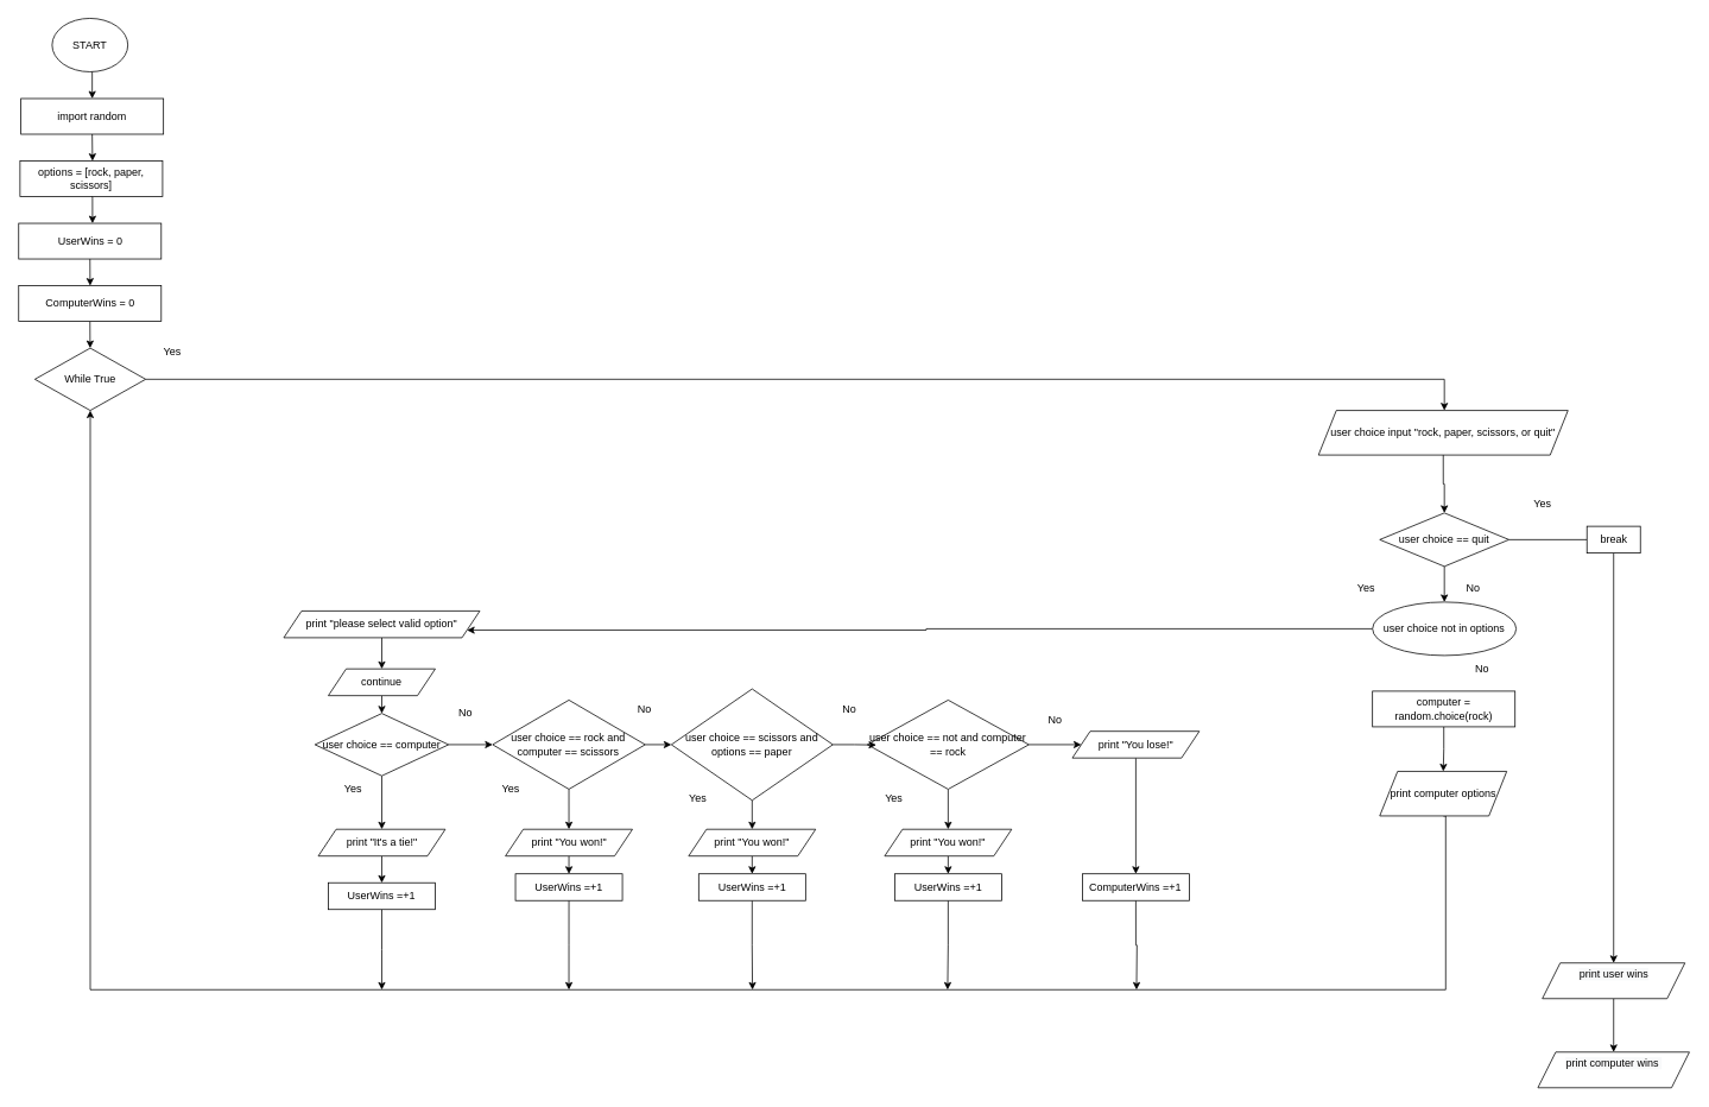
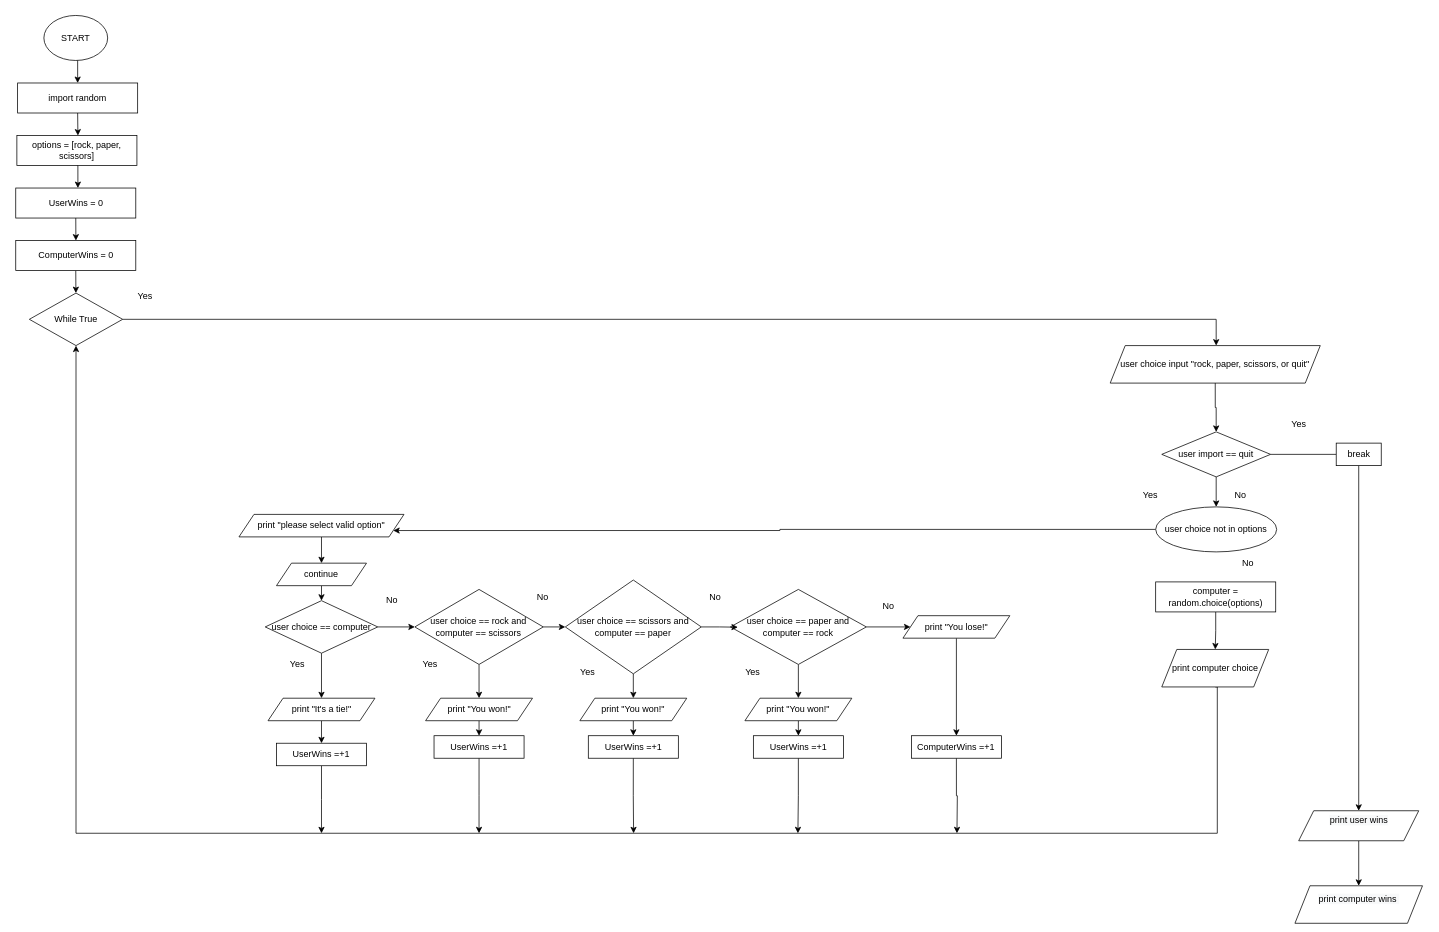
  <mxCell id="0" />
  <mxCell id="1" parent="0" />
  <mxCell id="2" value="START" style="ellipse;whiteSpace=wrap;html=1;" parent="1" vertex="1"><mxGeometry x="58" y="20" width="85" height="60" as="geometry" /></mxCell>
  <mxCell id="3" value="" style="endArrow=classic;html=1;rounded=0;" parent="1" edge="1"><mxGeometry width="50" height="50" relative="1" as="geometry"><mxPoint x="103" y="80" as="sourcePoint" /><mxPoint x="103" y="110" as="targetPoint" /></mxGeometry></mxCell>
  <mxCell id="4" style="edgeStyle=orthogonalEdgeStyle;rounded=0;orthogonalLoop=1;jettySize=auto;html=1;exitX=1;exitY=0.5;exitDx=0;exitDy=0;entryX=0.5;entryY=0;entryDx=0;entryDy=0;" parent="1" source="5" edge="1"><mxGeometry relative="1" as="geometry"><mxPoint x="1620.51" y="460" as="targetPoint" /><Array as="points"><mxPoint x="1621" y="425" /></Array></mxGeometry></mxCell>
  <mxCell id="5" value="While True" style="rhombus;whiteSpace=wrap;html=1;" parent="1" vertex="1"><mxGeometry x="38.63" y="390" width="124.37" height="70" as="geometry" /></mxCell>
  <mxCell id="6" style="edgeStyle=orthogonalEdgeStyle;rounded=0;orthogonalLoop=1;jettySize=auto;html=1;exitX=0.5;exitY=1;exitDx=0;exitDy=0;" parent="1" source="7" edge="1"><mxGeometry relative="1" as="geometry"><mxPoint x="103.333" y="180" as="targetPoint" /></mxGeometry></mxCell>
  <mxCell id="7" value="import random" style="rounded=0;whiteSpace=wrap;html=1;" parent="1" vertex="1"><mxGeometry x="23" y="110" width="160" height="40" as="geometry" /></mxCell>
  <mxCell id="8" style="edgeStyle=orthogonalEdgeStyle;rounded=0;orthogonalLoop=1;jettySize=auto;html=1;exitX=0.5;exitY=1;exitDx=0;exitDy=0;" parent="1" source="9" edge="1"><mxGeometry relative="1" as="geometry"><mxPoint x="103.333" y="250" as="targetPoint" /></mxGeometry></mxCell>
  <mxCell id="9" value="options = [rock, paper, scissors]" style="rounded=0;whiteSpace=wrap;html=1;" parent="1" vertex="1"><mxGeometry x="22" y="180" width="160" height="40" as="geometry" /></mxCell>
  <mxCell id="10" style="edgeStyle=orthogonalEdgeStyle;rounded=0;orthogonalLoop=1;jettySize=auto;html=1;exitX=0.5;exitY=1;exitDx=0;exitDy=0;" parent="1" source="11" edge="1"><mxGeometry relative="1" as="geometry"><mxPoint x="100.667" y="320" as="targetPoint" /></mxGeometry></mxCell>
  <mxCell id="11" value="UserWins = 0" style="rounded=0;whiteSpace=wrap;html=1;" parent="1" vertex="1"><mxGeometry x="20.5" y="250" width="160" height="40" as="geometry" /></mxCell>
  <mxCell id="12" style="edgeStyle=orthogonalEdgeStyle;rounded=0;orthogonalLoop=1;jettySize=auto;html=1;exitX=0.5;exitY=1;exitDx=0;exitDy=0;" parent="1" source="13" edge="1"><mxGeometry relative="1" as="geometry"><mxPoint x="100.667" y="390" as="targetPoint" /></mxGeometry></mxCell>
  <mxCell id="13" value="ComputerWins = 0" style="rounded=0;whiteSpace=wrap;html=1;" parent="1" vertex="1"><mxGeometry x="20.5" y="320" width="160" height="40" as="geometry" /></mxCell>
  <mxCell id="14" style="edgeStyle=orthogonalEdgeStyle;rounded=0;orthogonalLoop=1;jettySize=auto;html=1;exitX=0.5;exitY=1;exitDx=0;exitDy=0;entryX=0.5;entryY=0;entryDx=0;entryDy=0;" parent="1" source="16" target="20" edge="1"><mxGeometry relative="1" as="geometry" /></mxCell>
  <mxCell id="15" style="edgeStyle=orthogonalEdgeStyle;rounded=0;orthogonalLoop=1;jettySize=auto;html=1;exitX=1;exitY=0.5;exitDx=0;exitDy=0;entryX=0;entryY=0.5;entryDx=0;entryDy=0;endArrow=none;" edge="1" parent="1" source="16" target="18"><mxGeometry relative="1" as="geometry" /></mxCell>
- <mxCell id="16" value="user choice == quit" style="rhombus;whiteSpace=wrap;html=1;" parent="1" vertex="1"><mxGeometry x="1548" y="575" width="145" height="60" as="geometry" /></mxCell>
+ <mxCell id="16" value="user import == quit" style="rhombus;whiteSpace=wrap;html=1;" parent="1" vertex="1"><mxGeometry x="1548" y="575" width="145" height="60" as="geometry" /></mxCell>
  <mxCell id="17" style="edgeStyle=orthogonalEdgeStyle;rounded=0;orthogonalLoop=1;jettySize=auto;html=1;exitX=0.5;exitY=1;exitDx=0;exitDy=0;entryX=0.5;entryY=0;entryDx=0;entryDy=0;" edge="1" parent="1" source="18" target="74"><mxGeometry relative="1" as="geometry" /></mxCell>
  <mxCell id="18" value="break" style="rounded=0;whiteSpace=wrap;html=1;" parent="1" vertex="1"><mxGeometry x="1780.5" y="590" width="60" height="30" as="geometry" /></mxCell>
  <mxCell id="19" style="edgeStyle=orthogonalEdgeStyle;rounded=0;orthogonalLoop=1;jettySize=auto;html=1;exitX=0;exitY=0.5;exitDx=0;exitDy=0;entryX=1;entryY=0.75;entryDx=0;entryDy=0;" edge="1" parent="1" source="20" target="37"><mxGeometry relative="1" as="geometry" /></mxCell>
  <mxCell id="20" value="user choice not in options" style="ellipse;whiteSpace=wrap;html=1;" parent="1" vertex="1"><mxGeometry x="1539.88" y="675" width="161.25" height="60" as="geometry" /></mxCell>
  <mxCell id="21" style="edgeStyle=orthogonalEdgeStyle;rounded=0;orthogonalLoop=1;jettySize=auto;html=1;exitX=0.5;exitY=1;exitDx=0;exitDy=0;" edge="1" parent="1" source="22" target="35"><mxGeometry relative="1" as="geometry" /></mxCell>
- <mxCell id="22" value="computer = random.choice(rock)" style="rounded=0;whiteSpace=wrap;html=1;" parent="1" vertex="1"><mxGeometry x="1539.88" y="775" width="160" height="40" as="geometry" /></mxCell>
+ <mxCell id="22" value="computer = random.choice(options)" style="rounded=0;whiteSpace=wrap;html=1;" parent="1" vertex="1"><mxGeometry x="1539.88" y="775" width="160" height="40" as="geometry" /></mxCell>
  <mxCell id="23" style="edgeStyle=orthogonalEdgeStyle;rounded=0;orthogonalLoop=1;jettySize=auto;html=1;exitX=0.5;exitY=1;exitDx=0;exitDy=0;entryX=0.5;entryY=0;entryDx=0;entryDy=0;" parent="1" source="24" target="27" edge="1"><mxGeometry relative="1" as="geometry" /></mxCell>
  <mxCell id="24" value="continue" style="shape=parallelogram;perimeter=parallelogramPerimeter;whiteSpace=wrap;html=1;fixedSize=1;" parent="1" vertex="1"><mxGeometry x="368" y="750" width="120" height="30" as="geometry" /></mxCell>
  <mxCell id="25" style="edgeStyle=orthogonalEdgeStyle;rounded=0;orthogonalLoop=1;jettySize=auto;html=1;exitX=0.5;exitY=1;exitDx=0;exitDy=0;entryX=0.5;entryY=0;entryDx=0;entryDy=0;" parent="1" source="27" target="32" edge="1"><mxGeometry relative="1" as="geometry" /></mxCell>
  <mxCell id="26" style="edgeStyle=orthogonalEdgeStyle;rounded=0;orthogonalLoop=1;jettySize=auto;html=1;exitX=1;exitY=0.5;exitDx=0;exitDy=0;entryX=0;entryY=0.5;entryDx=0;entryDy=0;" edge="1" parent="1" source="27" target="47"><mxGeometry relative="1" as="geometry" /></mxCell>
  <mxCell id="27" value="user choice == computer" style="rhombus;whiteSpace=wrap;html=1;" parent="1" vertex="1"><mxGeometry x="353" y="800" width="150" height="70" as="geometry" /></mxCell>
  <mxCell id="28" value="No" style="text;html=1;strokeColor=none;fillColor=none;align=center;verticalAlign=middle;whiteSpace=wrap;rounded=0;" parent="1" vertex="1"><mxGeometry x="1623" y="645" width="60" height="30" as="geometry" /></mxCell>
  <mxCell id="29" value="No" style="text;html=1;strokeColor=none;fillColor=none;align=center;verticalAlign=middle;whiteSpace=wrap;rounded=0;" parent="1" vertex="1"><mxGeometry x="1633" y="735" width="60" height="30" as="geometry" /></mxCell>
  <mxCell id="30" value="Yes" style="text;html=1;strokeColor=none;fillColor=none;align=center;verticalAlign=middle;whiteSpace=wrap;rounded=0;" parent="1" vertex="1"><mxGeometry x="1503" y="645" width="60" height="30" as="geometry" /></mxCell>
  <mxCell id="31" style="edgeStyle=orthogonalEdgeStyle;rounded=0;orthogonalLoop=1;jettySize=auto;html=1;exitX=0.5;exitY=1;exitDx=0;exitDy=0;entryX=0.5;entryY=0;entryDx=0;entryDy=0;" edge="1" parent="1" source="32" target="61"><mxGeometry relative="1" as="geometry" /></mxCell>
  <mxCell id="32" value="print &quot;It's a tie!&quot;" style="shape=parallelogram;perimeter=parallelogramPerimeter;whiteSpace=wrap;html=1;fixedSize=1;" parent="1" vertex="1"><mxGeometry x="356.75" y="930" width="142.5" height="30" as="geometry" /></mxCell>
  <mxCell id="33" value="Yes" style="text;html=1;strokeColor=none;fillColor=none;align=center;verticalAlign=middle;whiteSpace=wrap;rounded=0;" parent="1" vertex="1"><mxGeometry x="365.5" y="870" width="60" height="30" as="geometry" /></mxCell>
  <mxCell id="34" style="edgeStyle=orthogonalEdgeStyle;rounded=0;orthogonalLoop=1;jettySize=auto;html=1;exitX=0.5;exitY=1;exitDx=0;exitDy=0;entryX=0.5;entryY=1;entryDx=0;entryDy=0;" edge="1" parent="1" source="35" target="5"><mxGeometry relative="1" as="geometry"><Array as="points"><mxPoint x="1622" y="1110" /><mxPoint x="101" y="1110" /></Array></mxGeometry></mxCell>
- <mxCell id="35" value="print computer options" style="shape=parallelogram;perimeter=parallelogramPerimeter;whiteSpace=wrap;html=1;fixedSize=1;" parent="1" vertex="1"><mxGeometry x="1548" y="865" width="142.5" height="50" as="geometry" /></mxCell>
+ <mxCell id="35" value="print computer choice" style="shape=parallelogram;perimeter=parallelogramPerimeter;whiteSpace=wrap;html=1;fixedSize=1;" parent="1" vertex="1"><mxGeometry x="1548" y="865" width="142.5" height="50" as="geometry" /></mxCell>
  <mxCell id="36" style="edgeStyle=orthogonalEdgeStyle;rounded=0;orthogonalLoop=1;jettySize=auto;html=1;exitX=0.5;exitY=1;exitDx=0;exitDy=0;entryX=0.5;entryY=0;entryDx=0;entryDy=0;" parent="1" source="37" target="24" edge="1"><mxGeometry relative="1" as="geometry" /></mxCell>
  <mxCell id="37" value="print &quot;please select valid option&quot;" style="shape=parallelogram;perimeter=parallelogramPerimeter;whiteSpace=wrap;html=1;fixedSize=1;" parent="1" vertex="1"><mxGeometry x="318" y="685" width="220" height="30" as="geometry" /></mxCell>
  <mxCell id="38" style="edgeStyle=orthogonalEdgeStyle;rounded=0;orthogonalLoop=1;jettySize=auto;html=1;exitX=0.5;exitY=1;exitDx=0;exitDy=0;entryX=0.5;entryY=0;entryDx=0;entryDy=0;" edge="1" parent="1" source="40" target="54"><mxGeometry relative="1" as="geometry" /></mxCell>
  <mxCell id="39" style="edgeStyle=orthogonalEdgeStyle;rounded=0;orthogonalLoop=1;jettySize=auto;html=1;exitX=1;exitY=0.5;exitDx=0;exitDy=0;entryX=0;entryY=0.5;entryDx=0;entryDy=0;" edge="1" parent="1" source="40" target="59"><mxGeometry relative="1" as="geometry" /></mxCell>
- <mxCell id="40" value="user choice == not and computer == rock" style="rhombus;whiteSpace=wrap;html=1;" parent="1" vertex="1"><mxGeometry x="973" y="785" width="181.25" height="100" as="geometry" /></mxCell>
+ <mxCell id="40" value="user choice == paper and computer == rock" style="rhombus;whiteSpace=wrap;html=1;" parent="1" vertex="1"><mxGeometry x="973" y="785" width="181.25" height="100" as="geometry" /></mxCell>
  <mxCell id="41" style="edgeStyle=orthogonalEdgeStyle;rounded=0;orthogonalLoop=1;jettySize=auto;html=1;exitX=0.5;exitY=1;exitDx=0;exitDy=0;entryX=0.5;entryY=0;entryDx=0;entryDy=0;" edge="1" parent="1" source="42" target="63"><mxGeometry relative="1" as="geometry" /></mxCell>
  <mxCell id="42" value="print &quot;You won!&quot;" style="shape=parallelogram;perimeter=parallelogramPerimeter;whiteSpace=wrap;html=1;fixedSize=1;" parent="1" vertex="1"><mxGeometry x="566.76" y="930" width="142.5" height="30" as="geometry" /></mxCell>
  <mxCell id="43" value="Yes" style="text;html=1;strokeColor=none;fillColor=none;align=center;verticalAlign=middle;whiteSpace=wrap;rounded=0;" parent="1" vertex="1"><mxGeometry x="543" y="870" width="60" height="30" as="geometry" /></mxCell>
  <mxCell id="44" value="No" style="text;html=1;strokeColor=none;fillColor=none;align=center;verticalAlign=middle;whiteSpace=wrap;rounded=0;" parent="1" vertex="1"><mxGeometry x="492.38" y="785" width="60" height="30" as="geometry" /></mxCell>
  <mxCell id="45" style="edgeStyle=orthogonalEdgeStyle;rounded=0;orthogonalLoop=1;jettySize=auto;html=1;exitX=1;exitY=0.5;exitDx=0;exitDy=0;entryX=0;entryY=0.5;entryDx=0;entryDy=0;" edge="1" parent="1" source="47" target="50"><mxGeometry relative="1" as="geometry" /></mxCell>
  <mxCell id="46" style="edgeStyle=orthogonalEdgeStyle;rounded=0;orthogonalLoop=1;jettySize=auto;html=1;exitX=0.5;exitY=1;exitDx=0;exitDy=0;entryX=0.5;entryY=0;entryDx=0;entryDy=0;" edge="1" parent="1" source="47" target="42"><mxGeometry relative="1" as="geometry" /></mxCell>
  <mxCell id="47" value="user choice == rock and computer == scissors" style="rhombus;whiteSpace=wrap;html=1;" parent="1" vertex="1"><mxGeometry x="552.38" y="785" width="171.25" height="100" as="geometry" /></mxCell>
  <mxCell id="48" style="edgeStyle=orthogonalEdgeStyle;rounded=0;orthogonalLoop=1;jettySize=auto;html=1;exitX=1;exitY=0.5;exitDx=0;exitDy=0;" edge="1" parent="1" source="50"><mxGeometry relative="1" as="geometry"><mxPoint x="983" y="835.333" as="targetPoint" /></mxGeometry></mxCell>
  <mxCell id="49" style="edgeStyle=orthogonalEdgeStyle;rounded=0;orthogonalLoop=1;jettySize=auto;html=1;exitX=0.5;exitY=1;exitDx=0;exitDy=0;entryX=0.5;entryY=0;entryDx=0;entryDy=0;" edge="1" parent="1" source="50" target="52"><mxGeometry relative="1" as="geometry" /></mxCell>
- <mxCell id="50" value="user choice == scissors and options == paper" style="rhombus;whiteSpace=wrap;html=1;" vertex="1" parent="1"><mxGeometry x="753" y="772.5" width="181.25" height="125" as="geometry" /></mxCell>
+ <mxCell id="50" value="user choice == scissors and computer == paper" style="rhombus;whiteSpace=wrap;html=1;" vertex="1" parent="1"><mxGeometry x="753" y="772.5" width="181.25" height="125" as="geometry" /></mxCell>
  <mxCell id="51" style="edgeStyle=orthogonalEdgeStyle;rounded=0;orthogonalLoop=1;jettySize=auto;html=1;exitX=0.5;exitY=1;exitDx=0;exitDy=0;entryX=0.5;entryY=0;entryDx=0;entryDy=0;" edge="1" parent="1" source="52" target="65"><mxGeometry relative="1" as="geometry" /></mxCell>
  <mxCell id="52" value="print &quot;You won!&quot;" style="shape=parallelogram;perimeter=parallelogramPerimeter;whiteSpace=wrap;html=1;fixedSize=1;" vertex="1" parent="1"><mxGeometry x="772.38" y="930" width="142.5" height="30" as="geometry" /></mxCell>
  <mxCell id="53" style="edgeStyle=orthogonalEdgeStyle;rounded=0;orthogonalLoop=1;jettySize=auto;html=1;exitX=0.5;exitY=1;exitDx=0;exitDy=0;entryX=0.5;entryY=0;entryDx=0;entryDy=0;" edge="1" parent="1" source="54" target="67"><mxGeometry relative="1" as="geometry" /></mxCell>
  <mxCell id="54" value="print &quot;You won!&quot;" style="shape=parallelogram;perimeter=parallelogramPerimeter;whiteSpace=wrap;html=1;fixedSize=1;" vertex="1" parent="1"><mxGeometry x="992.38" y="930" width="142.5" height="30" as="geometry" /></mxCell>
  <mxCell id="55" value="No" style="text;html=1;strokeColor=none;fillColor=none;align=center;verticalAlign=middle;whiteSpace=wrap;rounded=0;" vertex="1" parent="1"><mxGeometry x="693" y="780" width="60" height="30" as="geometry" /></mxCell>
  <mxCell id="56" value="No" style="text;html=1;strokeColor=none;fillColor=none;align=center;verticalAlign=middle;whiteSpace=wrap;rounded=0;" vertex="1" parent="1"><mxGeometry x="923" y="780" width="60" height="30" as="geometry" /></mxCell>
  <mxCell id="57" value="No" style="text;html=1;strokeColor=none;fillColor=none;align=center;verticalAlign=middle;whiteSpace=wrap;rounded=0;" vertex="1" parent="1"><mxGeometry x="1154.25" y="792" width="60" height="30" as="geometry" /></mxCell>
  <mxCell id="58" style="edgeStyle=orthogonalEdgeStyle;rounded=0;orthogonalLoop=1;jettySize=auto;html=1;exitX=0.5;exitY=1;exitDx=0;exitDy=0;entryX=0.5;entryY=0;entryDx=0;entryDy=0;" edge="1" parent="1" source="59" target="69"><mxGeometry relative="1" as="geometry" /></mxCell>
  <mxCell id="59" value="print &quot;You lose!&quot;" style="shape=parallelogram;perimeter=parallelogramPerimeter;whiteSpace=wrap;html=1;fixedSize=1;" vertex="1" parent="1"><mxGeometry x="1203" y="820" width="142.5" height="30" as="geometry" /></mxCell>
  <mxCell id="60" style="edgeStyle=orthogonalEdgeStyle;rounded=0;orthogonalLoop=1;jettySize=auto;html=1;exitX=0.5;exitY=1;exitDx=0;exitDy=0;" edge="1" parent="1" source="61"><mxGeometry relative="1" as="geometry"><mxPoint x="428" y="1110" as="targetPoint" /></mxGeometry></mxCell>
  <mxCell id="61" value="UserWins =+1" style="rounded=0;whiteSpace=wrap;html=1;" vertex="1" parent="1"><mxGeometry x="368" y="990" width="120" height="30" as="geometry" /></mxCell>
  <mxCell id="62" style="edgeStyle=orthogonalEdgeStyle;rounded=0;orthogonalLoop=1;jettySize=auto;html=1;exitX=0.5;exitY=1;exitDx=0;exitDy=0;" edge="1" parent="1" source="63"><mxGeometry relative="1" as="geometry"><mxPoint x="638" y="1110" as="targetPoint" /></mxGeometry></mxCell>
  <mxCell id="63" value="UserWins =+1" style="rounded=0;whiteSpace=wrap;html=1;" vertex="1" parent="1"><mxGeometry x="578.01" y="980" width="120" height="30" as="geometry" /></mxCell>
  <mxCell id="64" style="edgeStyle=orthogonalEdgeStyle;rounded=0;orthogonalLoop=1;jettySize=auto;html=1;exitX=0.5;exitY=1;exitDx=0;exitDy=0;" edge="1" parent="1" source="65"><mxGeometry relative="1" as="geometry"><mxPoint x="844" y="1110" as="targetPoint" /></mxGeometry></mxCell>
  <mxCell id="65" value="UserWins =+1" style="rounded=0;whiteSpace=wrap;html=1;container=1;" vertex="1" parent="1"><mxGeometry x="783.63" y="980" width="120" height="30" as="geometry" /></mxCell>
  <mxCell id="66" style="edgeStyle=orthogonalEdgeStyle;rounded=0;orthogonalLoop=1;jettySize=auto;html=1;exitX=0.5;exitY=1;exitDx=0;exitDy=0;" edge="1" parent="1" source="67"><mxGeometry relative="1" as="geometry"><mxPoint x="1063" y="1110" as="targetPoint" /></mxGeometry></mxCell>
  <mxCell id="67" value="UserWins =+1" style="rounded=0;whiteSpace=wrap;html=1;" vertex="1" parent="1"><mxGeometry x="1003.63" y="980" width="120" height="30" as="geometry" /></mxCell>
  <mxCell id="68" style="edgeStyle=orthogonalEdgeStyle;rounded=0;orthogonalLoop=1;jettySize=auto;html=1;exitX=0.5;exitY=1;exitDx=0;exitDy=0;" edge="1" parent="1" source="69"><mxGeometry relative="1" as="geometry"><mxPoint x="1275" y="1110" as="targetPoint" /></mxGeometry></mxCell>
  <mxCell id="69" value="ComputerWins =+1" style="rounded=0;whiteSpace=wrap;html=1;" vertex="1" parent="1"><mxGeometry x="1214.25" y="980" width="120" height="30" as="geometry" /></mxCell>
  <mxCell id="70" value="Yes" style="text;html=1;strokeColor=none;fillColor=none;align=center;verticalAlign=middle;whiteSpace=wrap;rounded=0;" vertex="1" parent="1"><mxGeometry x="753" y="880" width="60" height="30" as="geometry" /></mxCell>
  <mxCell id="71" value="Yes" style="text;html=1;strokeColor=none;fillColor=none;align=center;verticalAlign=middle;whiteSpace=wrap;rounded=0;" vertex="1" parent="1"><mxGeometry x="973" y="880" width="60" height="30" as="geometry" /></mxCell>
  <mxCell id="72" value="Yes" style="text;html=1;strokeColor=none;fillColor=none;align=center;verticalAlign=middle;whiteSpace=wrap;rounded=0;" vertex="1" parent="1"><mxGeometry x="163" y="380" width="60" height="30" as="geometry" /></mxCell>
  <mxCell id="73" style="edgeStyle=orthogonalEdgeStyle;rounded=0;orthogonalLoop=1;jettySize=auto;html=1;exitX=0.5;exitY=1;exitDx=0;exitDy=0;entryX=0.5;entryY=0;entryDx=0;entryDy=0;" edge="1" parent="1" source="74" target="75"><mxGeometry relative="1" as="geometry" /></mxCell>
  <mxCell id="74" value="&#10;&lt;span style=&quot;color: rgb(0, 0, 0); font-family: Helvetica; font-size: 12px; font-style: normal; font-variant-ligatures: normal; font-variant-caps: normal; font-weight: 400; letter-spacing: normal; orphans: 2; text-align: center; text-indent: 0px; text-transform: none; widows: 2; word-spacing: 0px; -webkit-text-stroke-width: 0px; background-color: rgb(248, 249, 250); text-decoration-thickness: initial; text-decoration-style: initial; text-decoration-color: initial; float: none; display: inline !important;&quot;&gt;print user wins&lt;/span&gt;&#10;&#10;" style="shape=parallelogram;perimeter=parallelogramPerimeter;whiteSpace=wrap;html=1;fixedSize=1;" vertex="1" parent="1"><mxGeometry x="1730.5" y="1080" width="160" height="40" as="geometry" /></mxCell>
- <mxCell id="75" value="&#10;&lt;span style=&quot;color: rgb(0, 0, 0); font-family: Helvetica; font-size: 12px; font-style: normal; font-variant-ligatures: normal; font-variant-caps: normal; font-weight: 400; letter-spacing: normal; orphans: 2; text-align: center; text-indent: 0px; text-transform: none; widows: 2; word-spacing: 0px; -webkit-text-stroke-width: 0px; background-color: rgb(248, 249, 250); text-decoration-thickness: initial; text-decoration-style: initial; text-decoration-color: initial; float: none; display: inline !important;&quot;&gt;print computer wins&amp;nbsp;&lt;/span&gt;&#10;&#10;" style="shape=parallelogram;perimeter=parallelogramPerimeter;whiteSpace=wrap;html=1;fixedSize=1;" vertex="1" parent="1"><mxGeometry x="1725.5" y="1180" width="170" height="40" as="geometry" /></mxCell>
+ <mxCell id="75" value="&#10;&lt;span style=&quot;color: rgb(0, 0, 0); font-family: Helvetica; font-size: 12px; font-style: normal; font-variant-ligatures: normal; font-variant-caps: normal; font-weight: 400; letter-spacing: normal; orphans: 2; text-align: center; text-indent: 0px; text-transform: none; widows: 2; word-spacing: 0px; -webkit-text-stroke-width: 0px; background-color: rgb(248, 249, 250); text-decoration-thickness: initial; text-decoration-style: initial; text-decoration-color: initial; float: none; display: inline !important;&quot;&gt;print computer wins&amp;nbsp;&lt;/span&gt;&#10;&#10;" style="shape=parallelogram;perimeter=parallelogramPerimeter;whiteSpace=wrap;html=1;fixedSize=1;" vertex="1" parent="1"><mxGeometry x="1725.5" y="1180" width="170" height="50" as="geometry" /></mxCell>
  <mxCell id="76" value="Yes" style="text;html=1;strokeColor=none;fillColor=none;align=center;verticalAlign=middle;whiteSpace=wrap;rounded=0;" vertex="1" parent="1"><mxGeometry x="1701.13" y="550" width="60" height="30" as="geometry" /></mxCell>
  <mxCell id="77" style="edgeStyle=orthogonalEdgeStyle;rounded=0;orthogonalLoop=1;jettySize=auto;html=1;exitX=0.5;exitY=1;exitDx=0;exitDy=0;entryX=0.5;entryY=0;entryDx=0;entryDy=0;fontColor=none;" edge="1" parent="1" source="78" target="16"><mxGeometry relative="1" as="geometry" /></mxCell>
  <mxCell id="78" value="user choice input &quot;rock, paper, scissors, or quit&quot;" style="shape=parallelogram;perimeter=parallelogramPerimeter;whiteSpace=wrap;html=1;fixedSize=1;labelBackgroundColor=none;fontColor=none;" vertex="1" parent="1"><mxGeometry x="1479.25" y="460" width="280" height="50" as="geometry" /></mxCell>
